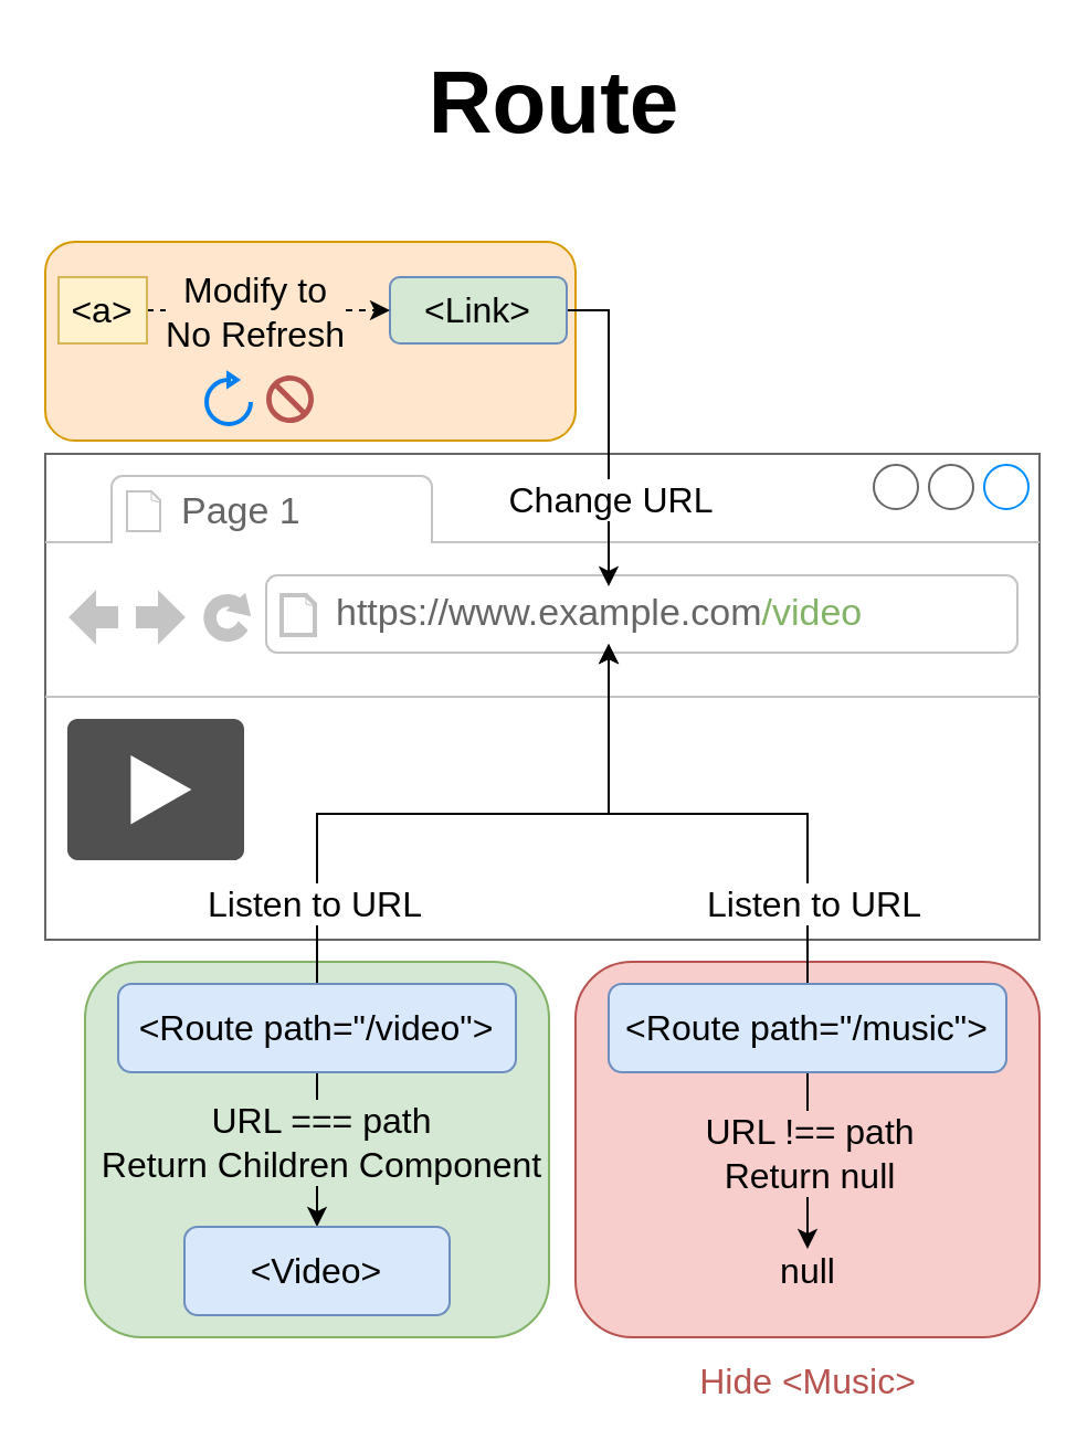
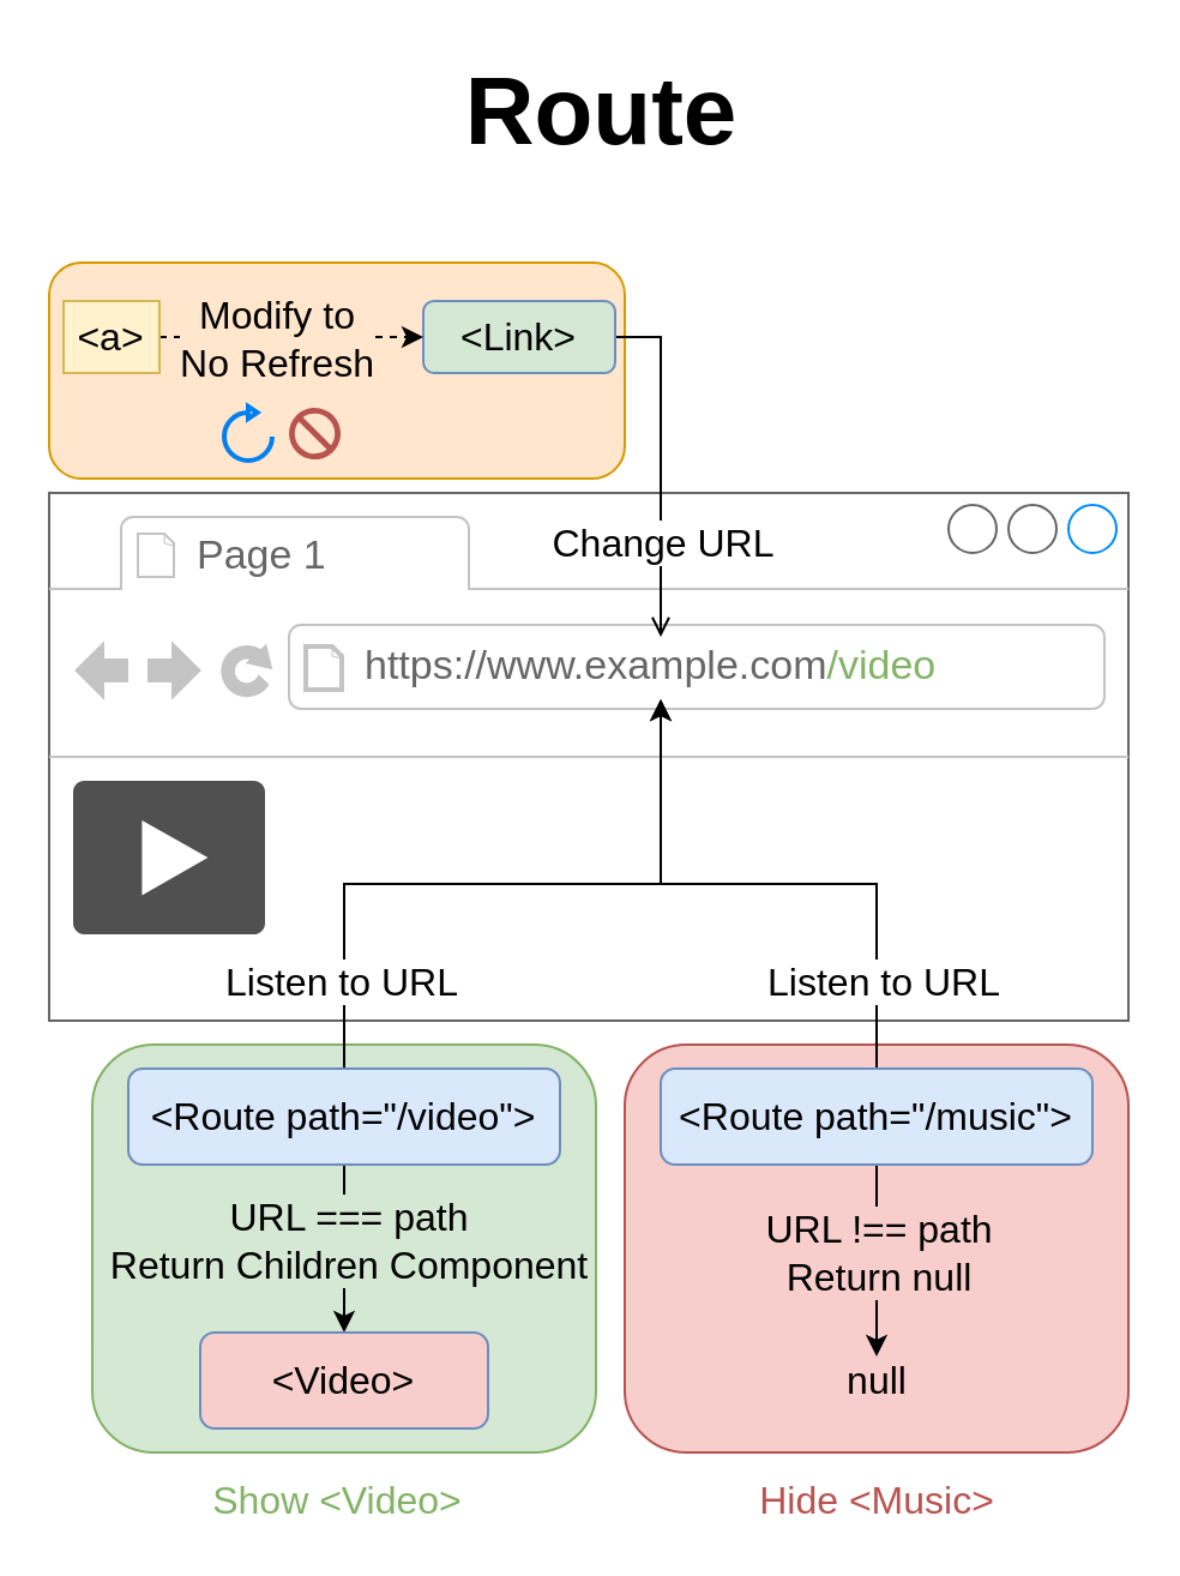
  <mxCell id="0" />
  <mxCell id="1" parent="0" />
  <mxCell id="2" value="" style="rounded=1;whiteSpace=wrap;html=1;fontSize=16;fillColor=#ffe6cc;strokeColor=#d79b00;" parent="1" vertex="1"><mxGeometry x="20" y="109" width="240" height="90" as="geometry" /></mxCell>
  <mxCell id="3" value="" style="rounded=1;whiteSpace=wrap;html=1;fontSize=16;fillColor=#f8cecc;strokeColor=#b85450;" parent="1" vertex="1"><mxGeometry x="260" y="435" width="210" height="170" as="geometry" /></mxCell>
  <mxCell id="4" value="" style="rounded=1;whiteSpace=wrap;html=1;fontSize=16;fillColor=#d5e8d4;strokeColor=#82b366;" parent="1" vertex="1"><mxGeometry x="38" y="435" width="210" height="170" as="geometry" /></mxCell>
  <mxCell id="5" value="" style="strokeWidth=1;shadow=0;dashed=0;align=center;html=1;shape=mxgraph.mockup.containers.browserWindow;rSize=0;strokeColor=#666666;strokeColor2=#008cff;strokeColor3=#c4c4c4;mainText=,;recursiveResize=0;rounded=1;fontSize=12;" parent="1" vertex="1"><mxGeometry x="20" y="205" width="450" height="220" as="geometry" /></mxCell>
  <mxCell id="6" value="Page 1" style="strokeWidth=1;shadow=0;dashed=0;align=center;html=1;shape=mxgraph.mockup.containers.anchor;fontSize=17;fontColor=#666666;align=left;" parent="5" vertex="1"><mxGeometry x="60" y="12" width="90" height="30" as="geometry" /></mxCell>
  <mxCell id="7" value="https://www.example.com&lt;font color=&quot;#82b366&quot;&gt;/video&lt;/font&gt;" style="strokeWidth=1;shadow=0;dashed=0;align=center;html=1;shape=mxgraph.mockup.containers.anchor;rSize=0;fontSize=17;fontColor=#666666;align=left;" parent="5" vertex="1"><mxGeometry x="130" y="60" width="250" height="26" as="geometry" /></mxCell>
  <mxCell id="8" value="" style="pointerEvents=1;shadow=0;dashed=0;html=1;strokeColor=none;fillColor=#505050;labelPosition=center;verticalLabelPosition=bottom;verticalAlign=top;outlineConnect=0;align=center;shape=mxgraph.office.concepts.video_play;rounded=1;fontSize=17;aspect=fixed;" parent="5" vertex="1"><mxGeometry x="10" y="120" width="80" height="64" as="geometry" /></mxCell>
  <mxCell id="9" value="Route" style="text;html=1;align=center;verticalAlign=middle;resizable=0;points=[];autosize=1;fontStyle=1;fontSize=40;" parent="1" vertex="1"><mxGeometry x="185" y="20" width="130" height="50" as="geometry" /></mxCell>
  <mxCell id="10" style="edgeStyle=orthogonalEdgeStyle;rounded=0;orthogonalLoop=1;jettySize=auto;html=1;fontSize=16;" parent="1" source="14" target="7" edge="1"><mxGeometry relative="1" as="geometry" /></mxCell>
  <mxCell id="11" value="Listen to URL" style="edgeLabel;html=1;align=center;verticalAlign=middle;resizable=0;points=[];fontSize=16;" parent="10" vertex="1" connectable="0"><mxGeometry x="-0.793" y="2" relative="1" as="geometry"><mxPoint y="-7" as="offset" /></mxGeometry></mxCell>
  <mxCell id="12" style="edgeStyle=orthogonalEdgeStyle;rounded=0;orthogonalLoop=1;jettySize=auto;html=1;entryX=0.5;entryY=0;entryDx=0;entryDy=0;fontSize=16;" parent="1" source="14" target="26" edge="1"><mxGeometry relative="1" as="geometry" /></mxCell>
  <mxCell id="13" value="URL === path&lt;br&gt;Return Children Component" style="edgeLabel;html=1;align=center;verticalAlign=middle;resizable=0;points=[];fontSize=16;labelBackgroundColor=#D5E8D4;" parent="12" vertex="1" connectable="0"><mxGeometry x="-0.074" y="1" relative="1" as="geometry"><mxPoint y="-1" as="offset" /></mxGeometry></mxCell>
  <mxCell id="14" value="&amp;lt;Route path=&quot;/video&quot;&amp;gt;" style="rounded=1;whiteSpace=wrap;html=1;fontSize=16;fillColor=#dae8fc;strokeColor=#6c8ebf;" parent="1" vertex="1"><mxGeometry x="53" y="445" width="180" height="40" as="geometry" /></mxCell>
  <mxCell id="15" style="edgeStyle=orthogonalEdgeStyle;rounded=0;orthogonalLoop=1;jettySize=auto;html=1;fontSize=16;" parent="1" source="19" target="7" edge="1"><mxGeometry relative="1" as="geometry" /></mxCell>
  <mxCell id="16" value="Listen to URL" style="edgeLabel;html=1;align=center;verticalAlign=middle;resizable=0;points=[];fontSize=16;" parent="15" vertex="1" connectable="0"><mxGeometry x="-0.751" y="-2" relative="1" as="geometry"><mxPoint y="-7" as="offset" /></mxGeometry></mxCell>
  <mxCell id="17" style="edgeStyle=orthogonalEdgeStyle;rounded=0;orthogonalLoop=1;jettySize=auto;html=1;fontSize=16;" parent="1" source="19" target="29" edge="1"><mxGeometry relative="1" as="geometry"><mxPoint x="365" y="555" as="targetPoint" /></mxGeometry></mxCell>
  <mxCell id="18" value="URL !== path&lt;br&gt;Return null" style="edgeLabel;html=1;align=center;verticalAlign=middle;resizable=0;points=[];fontSize=16;labelBackgroundColor=#F8CECC;" parent="17" vertex="1" connectable="0"><mxGeometry x="-0.19" y="-2" relative="1" as="geometry"><mxPoint x="2" y="4.76" as="offset" /></mxGeometry></mxCell>
  <mxCell id="19" value="&amp;lt;Route path=&quot;/music&quot;&amp;gt;" style="rounded=1;whiteSpace=wrap;html=1;fontSize=16;fillColor=#dae8fc;strokeColor=#6c8ebf;" parent="1" vertex="1"><mxGeometry x="275" y="445" width="180" height="40" as="geometry" /></mxCell>
- <mxCell id="20" style="edgeStyle=orthogonalEdgeStyle;rounded=0;orthogonalLoop=1;jettySize=auto;html=1;fontSize=16;exitX=1;exitY=0.5;exitDx=0;exitDy=0;" parent="1" source="22" target="7" edge="1"><mxGeometry relative="1" as="geometry"><Array as="points"><mxPoint x="275" y="140" /></Array></mxGeometry></mxCell>
+ <mxCell id="20" style="edgeStyle=orthogonalEdgeStyle;rounded=0;orthogonalLoop=1;jettySize=auto;html=1;fontSize=16;exitX=1;exitY=0.5;exitDx=0;exitDy=0;endArrow=open;" parent="1" source="22" target="7" edge="1"><mxGeometry relative="1" as="geometry"><Array as="points"><mxPoint x="275" y="140" /></Array></mxGeometry></mxCell>
  <mxCell id="21" value="Change URL" style="edgeLabel;html=1;align=center;verticalAlign=middle;resizable=0;points=[];fontSize=16;" parent="20" vertex="1" connectable="0"><mxGeometry x="-0.233" y="-2" relative="1" as="geometry"><mxPoint x="2" y="49.65" as="offset" /></mxGeometry></mxCell>
  <mxCell id="22" value="&amp;lt;Link&amp;gt;" style="whiteSpace=wrap;html=1;rounded=1;fontSize=16;fillColor=#d5e8d4;strokeColor=#6c8ebf;" parent="1" vertex="1"><mxGeometry x="176" y="125" width="80" height="30" as="geometry" /></mxCell>
  <mxCell id="23" style="edgeStyle=orthogonalEdgeStyle;rounded=0;orthogonalLoop=1;jettySize=auto;html=1;entryX=0;entryY=0.5;entryDx=0;entryDy=0;fontSize=16;dashed=1;" parent="1" source="25" target="22" edge="1"><mxGeometry relative="1" as="geometry" /></mxCell>
  <mxCell id="24" value="Modify to&lt;br&gt;No Refresh" style="edgeLabel;html=1;align=center;verticalAlign=middle;resizable=0;points=[];fontSize=16;labelBackgroundColor=#FFE6CC;" parent="23" vertex="1" connectable="0"><mxGeometry x="-0.141" y="-1" relative="1" as="geometry"><mxPoint x="1.72" y="-1" as="offset" /></mxGeometry></mxCell>
  <mxCell id="25" value="&amp;lt;a&amp;gt;" style="whiteSpace=wrap;html=1;rounded=0;fontSize=16;fillColor=#fff2cc;strokeColor=#d6b656;" parent="1" vertex="1"><mxGeometry x="26" y="125" width="40" height="30" as="geometry" /></mxCell>
- <mxCell id="26" value="&amp;lt;Video&amp;gt;" style="whiteSpace=wrap;html=1;rounded=1;fontSize=16;fillColor=#dae8fc;strokeColor=#6c8ebf;" parent="1" vertex="1"><mxGeometry x="83" y="555" width="120" height="40" as="geometry" /></mxCell>
+ <mxCell id="26" value="&amp;lt;Video&amp;gt;" style="whiteSpace=wrap;html=1;rounded=1;fontSize=16;fillColor=#f8cecc;strokeColor=#6c8ebf;" parent="1" vertex="1"><mxGeometry x="83" y="555" width="120" height="40" as="geometry" /></mxCell>
+ <mxCell id="27" value="Show &amp;lt;Video&amp;gt;" style="text;html=1;align=center;verticalAlign=middle;resizable=0;points=[];autosize=1;fontSize=16;fontColor=#82B366;" parent="1" vertex="1"><mxGeometry x="80" y="615" width="120" height="20" as="geometry" /></mxCell>
  <mxCell id="28" value="Hide &amp;lt;Music&amp;gt;" style="text;html=1;align=center;verticalAlign=middle;resizable=0;points=[];autosize=1;fontSize=16;fontColor=#B85450;" parent="1" vertex="1"><mxGeometry x="310" y="615" width="110" height="20" as="geometry" /></mxCell>
  <mxCell id="29" value="null" style="text;html=1;align=center;verticalAlign=middle;resizable=0;points=[];autosize=1;fontSize=16;" parent="1" vertex="1"><mxGeometry x="345" y="565" width="40" height="20" as="geometry" /></mxCell>
  <mxCell id="30" value="" style="html=1;verticalLabelPosition=bottom;align=center;labelBackgroundColor=#ffffff;verticalAlign=top;strokeWidth=2;strokeColor=#0080F0;shadow=0;dashed=0;shape=mxgraph.ios7.icons.reload;rounded=0;fillColor=#ffffff;fontSize=16;fontColor=#B85450;aspect=fixed;" parent="1" vertex="1"><mxGeometry x="93" y="169" width="20" height="22.5" as="geometry" /></mxCell>
  <mxCell id="31" value="" style="shape=mxgraph.signs.safety.no;html=1;pointerEvents=1;strokeColor=none;verticalLabelPosition=bottom;verticalAlign=top;align=center;rounded=0;labelBackgroundColor=#F8CECC;fontSize=16;fontColor=#B85450;fillColor=#B85450;" parent="1" vertex="1"><mxGeometry x="120" y="169.5" width="21.5" height="21.5" as="geometry" /></mxCell>
